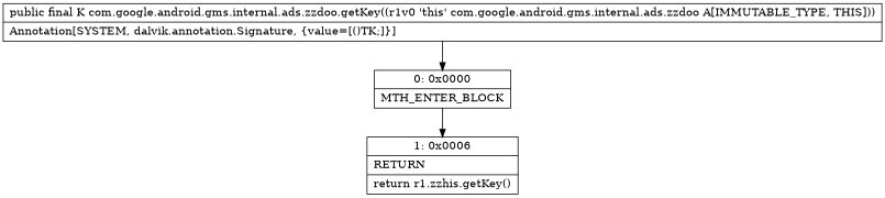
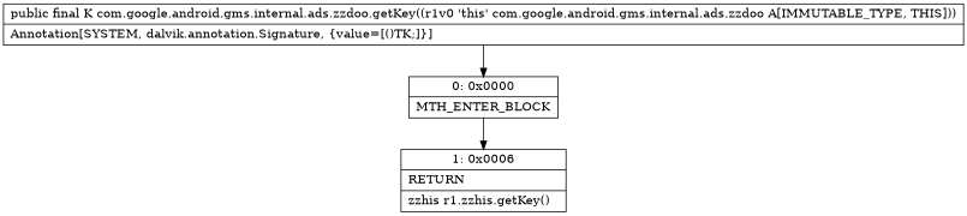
  digraph {
    fontname="DejaVu Serif"
    node [shape=record fontname="DejaVu Serif"]
    edge [fontname="DejaVu Serif"]
    n1 [label="{0\:\ 0x0000|MTH_ENTER_BLOCK\l}"]
-   n2 [label="{1\:\ 0x0006|RETURN\l|return r1.zzhis.getKey()\l}"]
+   n2 [label="{1\:\ 0x0006|RETURN\l|zzhis r1.zzhis.getKey()\l}"]
    n3 [label="{public final K com.google.android.gms.internal.ads.zzdoo.getKey((r1v0 'this' com.google.android.gms.internal.ads.zzdoo A[IMMUTABLE_TYPE, THIS]))  | Annotation[SYSTEM, dalvik.annotation.Signature, \{value=[()TK;]\}]\l}"]
    n1 -> n2
    n3 -> n1
  }
